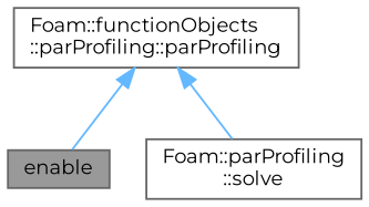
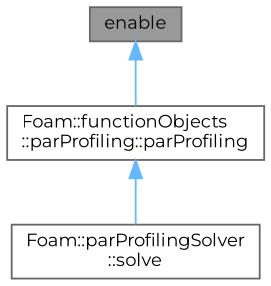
  digraph {
    fontname=Montserrat
    rankdir=TB
    node [color=grey40 fillcolor=white fontname=Montserrat fontsize=10 shape=box style=filled]
    edge [color=steelblue1 dir=back fontname=Montserrat fontsize=10 labelfontname=Helvetica labelfontsize=10 style=solid]
    n1 [color=gray40 fillcolor=grey60 fontcolor=black height=0.2 label=enable width=0.4]
    n2 [height=0.2 label="Foam::functionObjects\l::parProfiling::parProfiling" width=0.4]
-   n3 [height=0.2 label="Foam::parProfiling\l::solve" width=0.4]
-   n2 -> n1
+   n3 [height=0.2 label="Foam::parProfilingSolver\l::solve" width=0.4]
+   n1 -> n2
    n2 -> n3
  }
